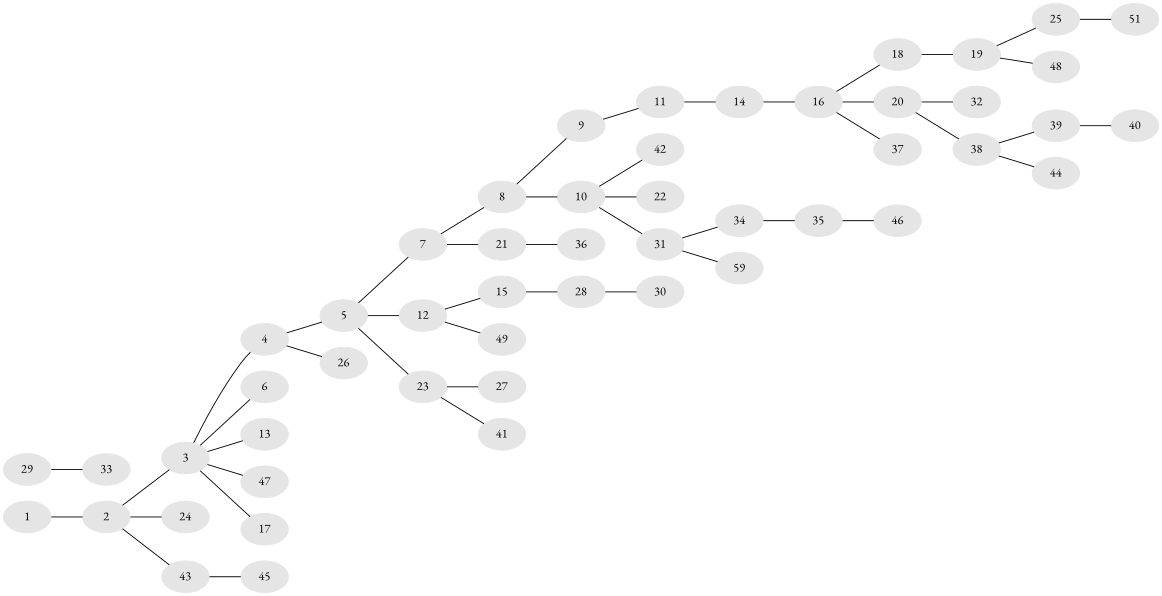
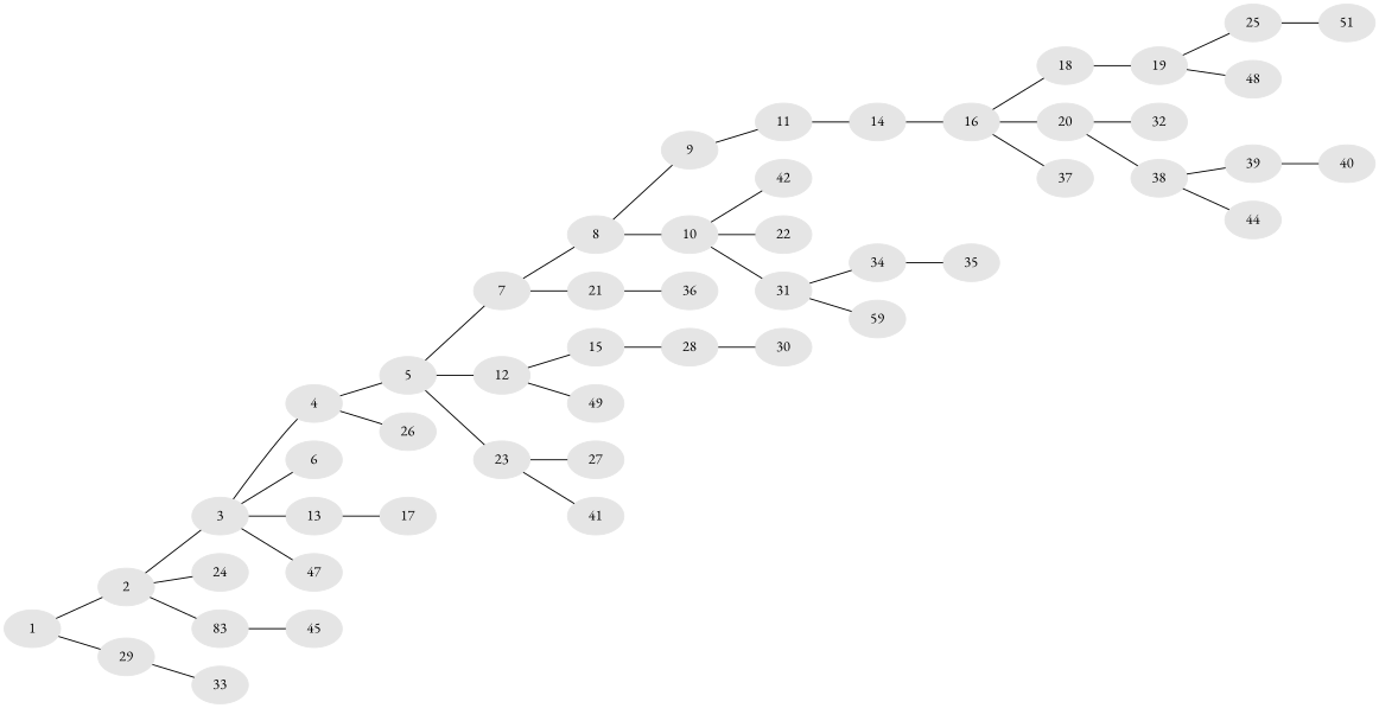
  graph {
    fontname="EB Garamond"
    rankdir=LR
    node [color=gray90 fontname="EB Garamond" style=filled]
    edge [fontname="EB Garamond"]
    1
    2
    29
    3
    24
-   43
+   43 [label=83]
    33
    4
    6
    13
    47
    45
    5
    26
    17
    7
    12
    23
    8
    21
    15
    49
    27
    41
    9
    10
    36
    11
    42
    22
    31
    14
    34
    n34 [label=59]
    16
    18
    20
    37
    28
    30
    19
    32
    38
    25
    48
    51
    39
    44
    35
-   46
    40
    1 -- 2
+   1 -- 29
    2 -- 3
    2 -- 24
    2 -- 43
    29 -- 33
    3 -- 4
    3 -- 6
    3 -- 13
    3 -- 47
    43 -- 45
    4 -- 5
    4 -- 26
-   3 -- 17
+   13 -- 17
    5 -- 7
    5 -- 12
    5 -- 23
    7 -- 8
    7 -- 21
    12 -- 15
    12 -- 49
    23 -- 27
    23 -- 41
    8 -- 9
    8 -- 10
    21 -- 36
    15 -- 28
    9 -- 11
    10 -- 42
    10 -- 22
    10 -- 31
    11 -- 14
    31 -- 34
    31 -- n34
    14 -- 16
    34 -- 35
    16 -- 18
    16 -- 20
    16 -- 37
    18 -- 19
    20 -- 32
    20 -- 38
    28 -- 30
    19 -- 25
    19 -- 48
    38 -- 39
    38 -- 44
    25 -- 51
    39 -- 40
-   35 -- 46
  }
